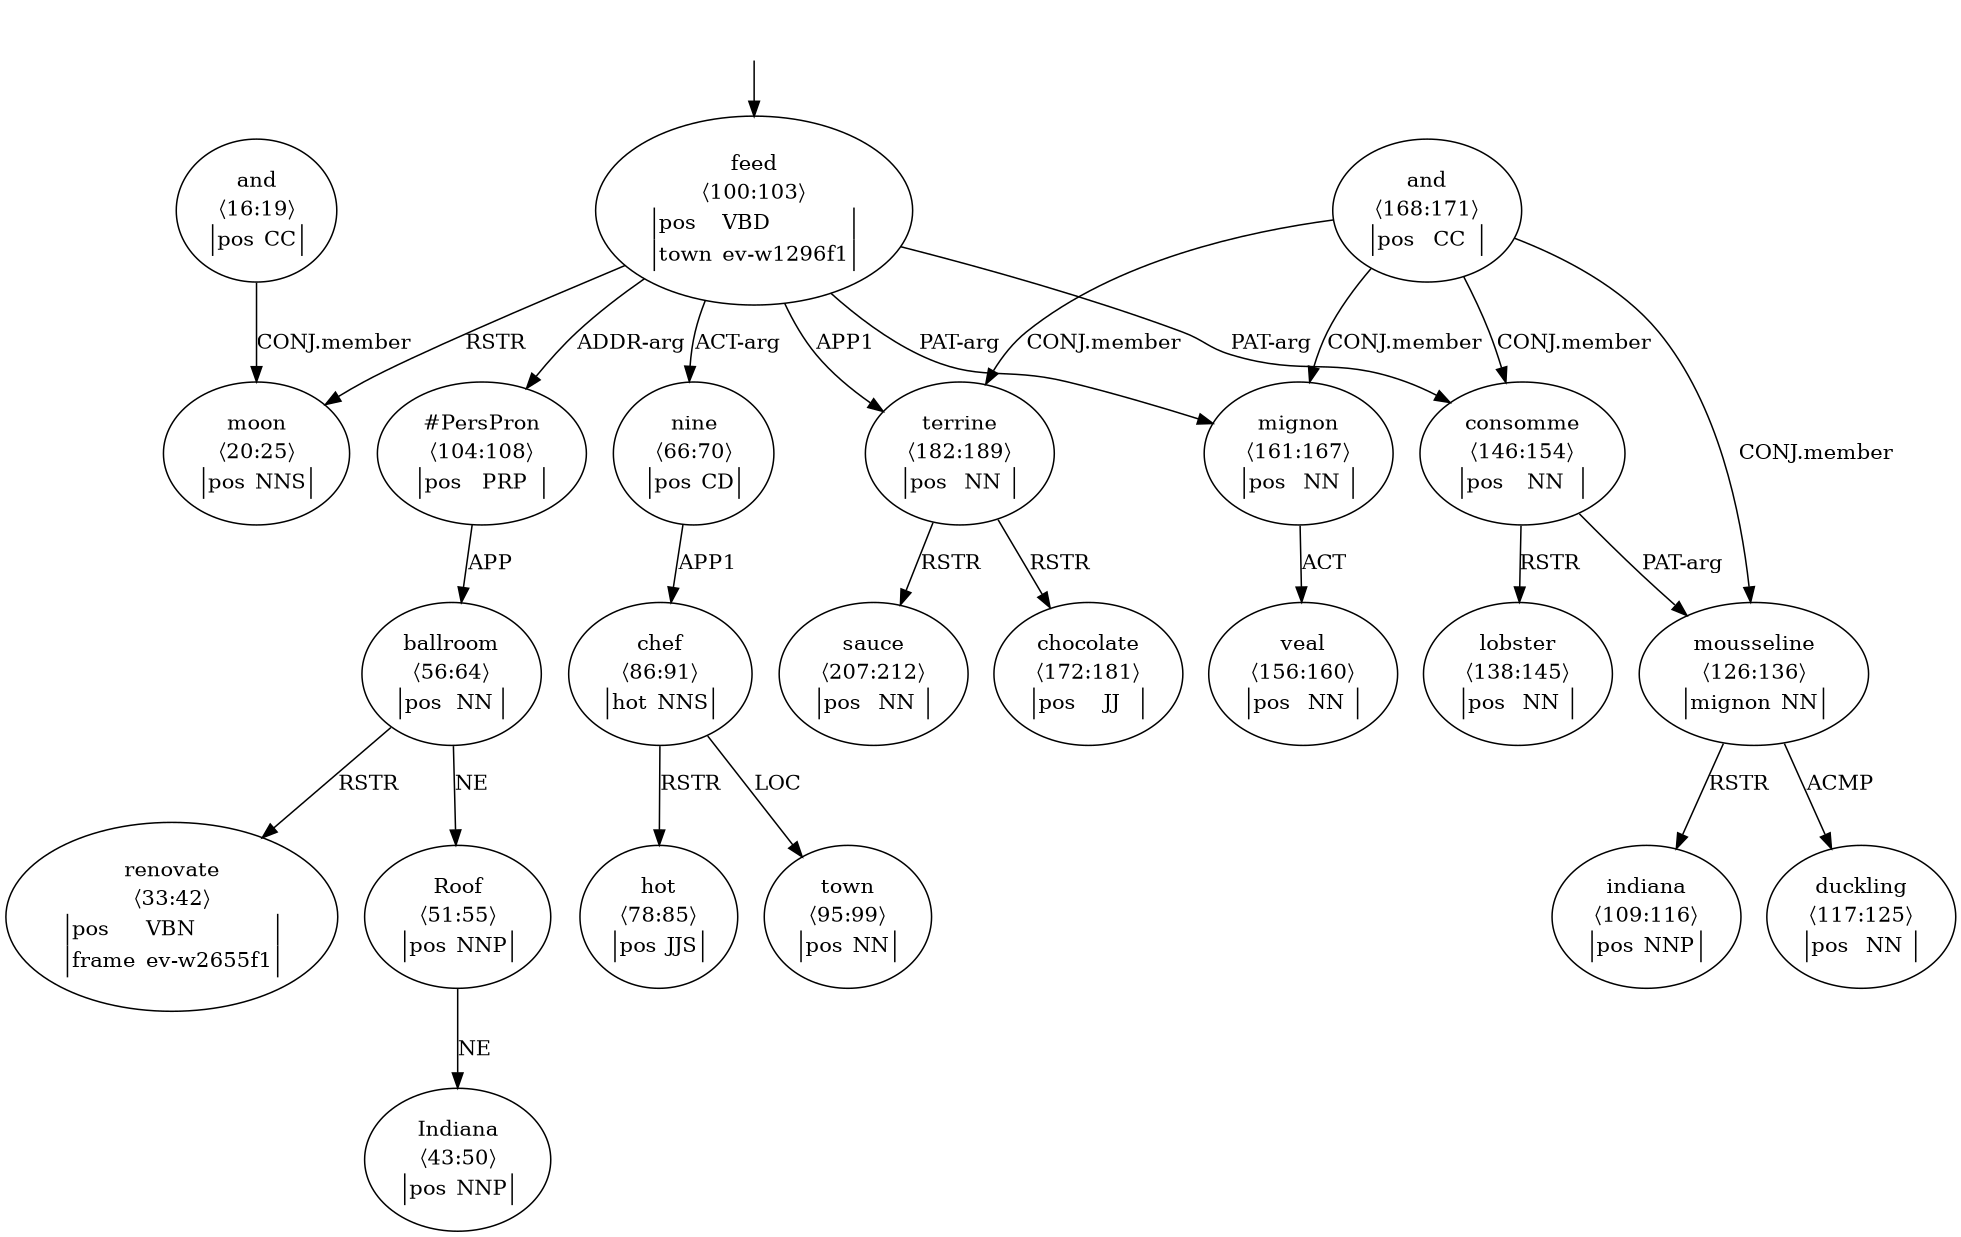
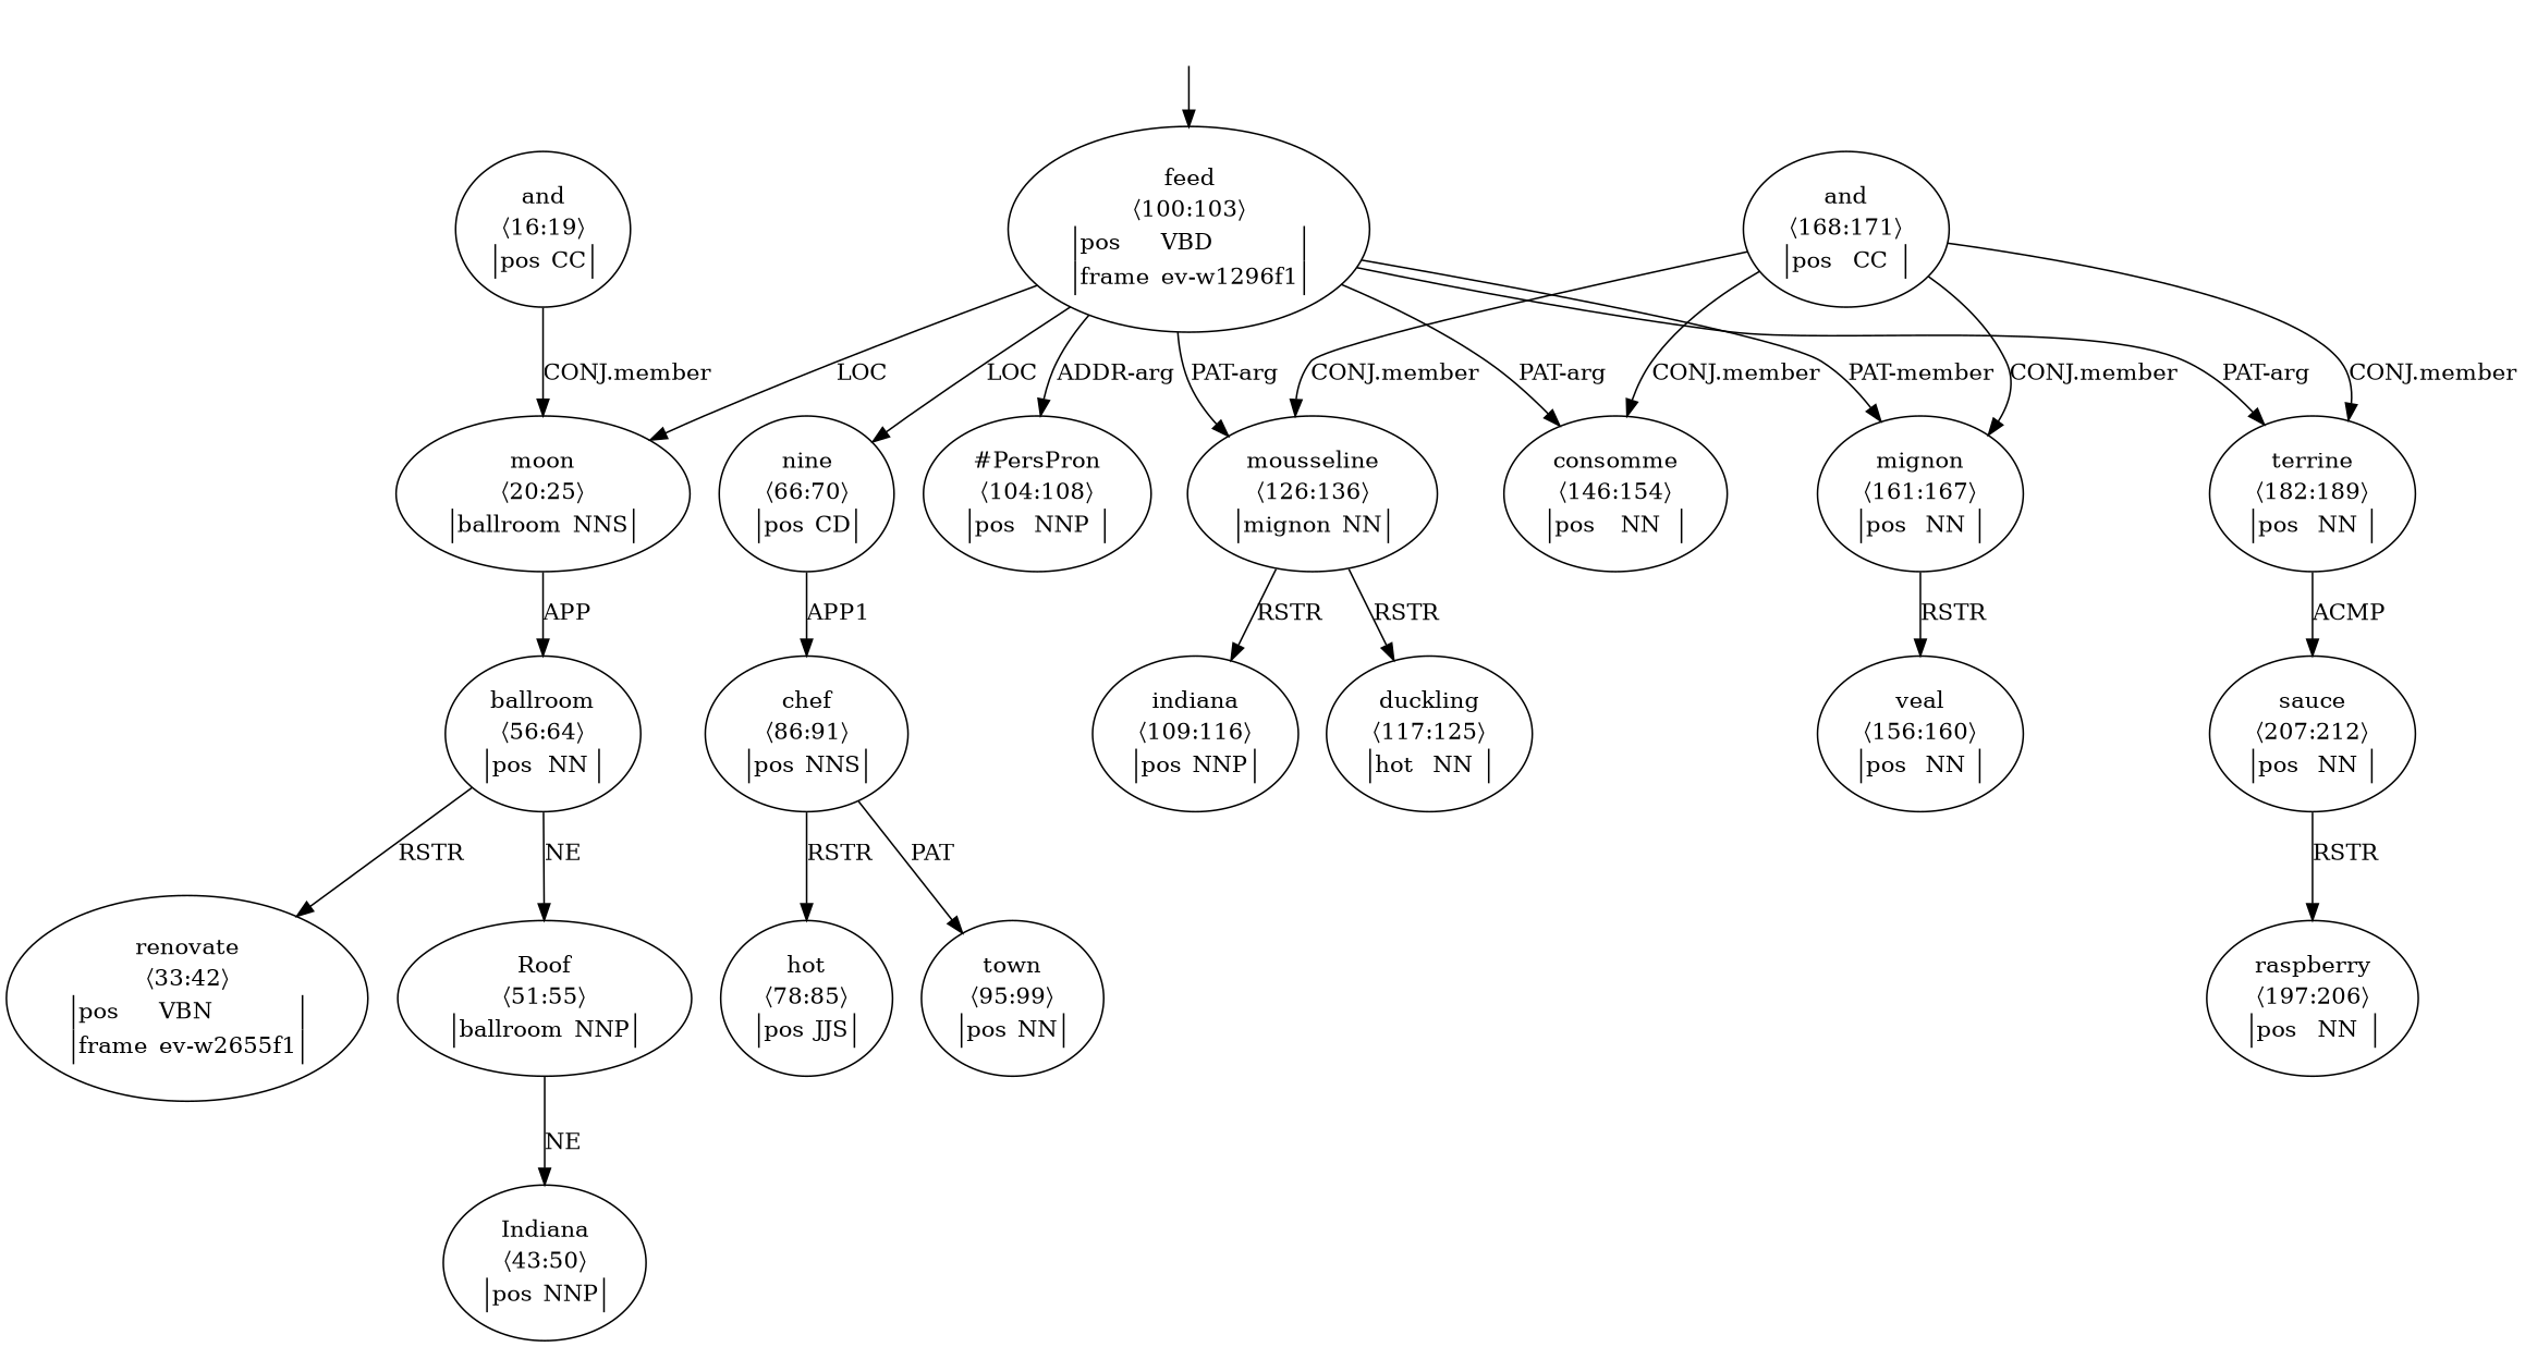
  digraph {
    top [style=invis]
-   n2 [label=<<table align="center" border="0" cellspacing="0"><tr><td colspan="2">feed</td></tr><tr><td colspan="2">〈100:103〉</td></tr><tr><td sides="l" border="1" align="left">pos</td><td sides="r" border="1" align="left">VBD</td></tr><tr><td sides="l" border="1" align="left">town</td><td sides="r" border="1" align="left">ev-w1296f1</td></tr></table>>]
-   n3 [label=<<table align="center" border="0" cellspacing="0"><tr><td colspan="2">moon</td></tr><tr><td colspan="2">〈20:25〉</td></tr><tr><td sides="l" border="1" align="left">pos</td><td sides="r" border="1" align="left">NNS</td></tr></table>>]
+   n2 [label=<<table align="center" border="0" cellspacing="0"><tr><td colspan="2">feed</td></tr><tr><td colspan="2">〈100:103〉</td></tr><tr><td sides="l" border="1" align="left">pos</td><td sides="r" border="1" align="left">VBD</td></tr><tr><td sides="l" border="1" align="left">frame</td><td sides="r" border="1" align="left">ev-w1296f1</td></tr></table>>]
+   n3 [label=<<table align="center" border="0" cellspacing="0"><tr><td colspan="2">moon</td></tr><tr><td colspan="2">〈20:25〉</td></tr><tr><td sides="l" border="1" align="left">ballroom</td><td sides="r" border="1" align="left">NNS</td></tr></table>>]
    n4 [label=<<table align="center" border="0" cellspacing="0"><tr><td colspan="2">nine</td></tr><tr><td colspan="2">〈66:70〉</td></tr><tr><td sides="l" border="1" align="left">pos</td><td sides="r" border="1" align="left">CD</td></tr></table>>]
-   n5 [label=<<table align="center" border="0" cellspacing="0"><tr><td colspan="2">#PersPron</td></tr><tr><td colspan="2">〈104:108〉</td></tr><tr><td sides="l" border="1" align="left">pos</td><td sides="r" border="1" align="left">PRP</td></tr></table>>]
+   n5 [label=<<table align="center" border="0" cellspacing="0"><tr><td colspan="2">#PersPron</td></tr><tr><td colspan="2">〈104:108〉</td></tr><tr><td sides="l" border="1" align="left">pos</td><td sides="r" border="1" align="left">NNP</td></tr></table>>]
    n6 [label=<<table align="center" border="0" cellspacing="0"><tr><td colspan="2">mousseline</td></tr><tr><td colspan="2">〈126:136〉</td></tr><tr><td sides="l" border="1" align="left">mignon</td><td sides="r" border="1" align="left">NN</td></tr></table>>]
    n7 [label=<<table align="center" border="0" cellspacing="0"><tr><td colspan="2">consomme</td></tr><tr><td colspan="2">〈146:154〉</td></tr><tr><td sides="l" border="1" align="left">pos</td><td sides="r" border="1" align="left">NN</td></tr></table>>]
    n8 [label=<<table align="center" border="0" cellspacing="0"><tr><td colspan="2">mignon</td></tr><tr><td colspan="2">〈161:167〉</td></tr><tr><td sides="l" border="1" align="left">pos</td><td sides="r" border="1" align="left">NN</td></tr></table>>]
    n9 [label=<<table align="center" border="0" cellspacing="0"><tr><td colspan="2">terrine</td></tr><tr><td colspan="2">〈182:189〉</td></tr><tr><td sides="l" border="1" align="left">pos</td><td sides="r" border="1" align="left">NN</td></tr></table>>]
    n10 [label=<<table align="center" border="0" cellspacing="0"><tr><td colspan="2">ballroom</td></tr><tr><td colspan="2">〈56:64〉</td></tr><tr><td sides="l" border="1" align="left">pos</td><td sides="r" border="1" align="left">NN</td></tr></table>>]
-   n11 [label=<<table align="center" border="0" cellspacing="0"><tr><td colspan="2">chef</td></tr><tr><td colspan="2">〈86:91〉</td></tr><tr><td sides="l" border="1" align="left">hot</td><td sides="r" border="1" align="left">NNS</td></tr></table>>]
+   n11 [label=<<table align="center" border="0" cellspacing="0"><tr><td colspan="2">chef</td></tr><tr><td colspan="2">〈86:91〉</td></tr><tr><td sides="l" border="1" align="left">pos</td><td sides="r" border="1" align="left">NNS</td></tr></table>>]
    n12 [label=<<table align="center" border="0" cellspacing="0"><tr><td colspan="2">indiana</td></tr><tr><td colspan="2">〈109:116〉</td></tr><tr><td sides="l" border="1" align="left">pos</td><td sides="r" border="1" align="left">NNP</td></tr></table>>]
-   n13 [label=<<table align="center" border="0" cellspacing="0"><tr><td colspan="2">duckling</td></tr><tr><td colspan="2">〈117:125〉</td></tr><tr><td sides="l" border="1" align="left">pos</td><td sides="r" border="1" align="left">NN</td></tr></table>>]
-   n14 [label=<<table align="center" border="0" cellspacing="0"><tr><td colspan="2">lobster</td></tr><tr><td colspan="2">〈138:145〉</td></tr><tr><td sides="l" border="1" align="left">pos</td><td sides="r" border="1" align="left">NN</td></tr></table>>]
+   n13 [label=<<table align="center" border="0" cellspacing="0"><tr><td colspan="2">duckling</td></tr><tr><td colspan="2">〈117:125〉</td></tr><tr><td sides="l" border="1" align="left">hot</td><td sides="r" border="1" align="left">NN</td></tr></table>>]
    n15 [label=<<table align="center" border="0" cellspacing="0"><tr><td colspan="2">veal</td></tr><tr><td colspan="2">〈156:160〉</td></tr><tr><td sides="l" border="1" align="left">pos</td><td sides="r" border="1" align="left">NN</td></tr></table>>]
-   n16 [label=<<table align="center" border="0" cellspacing="0"><tr><td colspan="2">chocolate</td></tr><tr><td colspan="2">〈172:181〉</td></tr><tr><td sides="l" border="1" align="left">pos</td><td sides="r" border="1" align="left">JJ</td></tr></table>>]
    n17 [label=<<table align="center" border="0" cellspacing="0"><tr><td colspan="2">sauce</td></tr><tr><td colspan="2">〈207:212〉</td></tr><tr><td sides="l" border="1" align="left">pos</td><td sides="r" border="1" align="left">NN</td></tr></table>>]
    n18 [label=<<table align="center" border="0" cellspacing="0"><tr><td colspan="2">renovate</td></tr><tr><td colspan="2">〈33:42〉</td></tr><tr><td sides="l" border="1" align="left">pos</td><td sides="r" border="1" align="left">VBN</td></tr><tr><td sides="l" border="1" align="left">frame</td><td sides="r" border="1" align="left">ev-w2655f1</td></tr></table>>]
-   n19 [label=<<table align="center" border="0" cellspacing="0"><tr><td colspan="2">Roof</td></tr><tr><td colspan="2">〈51:55〉</td></tr><tr><td sides="l" border="1" align="left">pos</td><td sides="r" border="1" align="left">NNP</td></tr></table>>]
+   n19 [label=<<table align="center" border="0" cellspacing="0"><tr><td colspan="2">Roof</td></tr><tr><td colspan="2">〈51:55〉</td></tr><tr><td sides="l" border="1" align="left">ballroom</td><td sides="r" border="1" align="left">NNP</td></tr></table>>]
    n20 [label=<<table align="center" border="0" cellspacing="0"><tr><td colspan="2">and</td></tr><tr><td colspan="2">〈16:19〉</td></tr><tr><td sides="l" border="1" align="left">pos</td><td sides="r" border="1" align="left">CC</td></tr></table>>]
    n21 [label=<<table align="center" border="0" cellspacing="0"><tr><td colspan="2">Indiana</td></tr><tr><td colspan="2">〈43:50〉</td></tr><tr><td sides="l" border="1" align="left">pos</td><td sides="r" border="1" align="left">NNP</td></tr></table>>]
    n22 [label=<<table align="center" border="0" cellspacing="0"><tr><td colspan="2">hot</td></tr><tr><td colspan="2">〈78:85〉</td></tr><tr><td sides="l" border="1" align="left">pos</td><td sides="r" border="1" align="left">JJS</td></tr></table>>]
    n23 [label=<<table align="center" border="0" cellspacing="0"><tr><td colspan="2">town</td></tr><tr><td colspan="2">〈95:99〉</td></tr><tr><td sides="l" border="1" align="left">pos</td><td sides="r" border="1" align="left">NN</td></tr></table>>]
    n24 [label=<<table align="center" border="0" cellspacing="0"><tr><td colspan="2">and</td></tr><tr><td colspan="2">〈168:171〉</td></tr><tr><td sides="l" border="1" align="left">pos</td><td sides="r" border="1" align="left">CC</td></tr></table>>]
+   n25 [label=<<table align="center" border="0" cellspacing="0"><tr><td colspan="2">raspberry</td></tr><tr><td colspan="2">〈197:206〉</td></tr><tr><td sides="l" border="1" align="left">pos</td><td sides="r" border="1" align="left">NN</td></tr></table>>]
    top -> n2
-   n2 -> n3 [label=RSTR]
-   n2 -> n4 [label="ACT-arg"]
+   n2 -> n3 [label=LOC]
+   n2 -> n4 [label=LOC]
    n2 -> n5 [label="ADDR-arg"]
-   n7 -> n6 [label="PAT-arg"]
+   n2 -> n6 [label="PAT-arg"]
    n2 -> n7 [label="PAT-arg"]
-   n2 -> n8 [label="PAT-arg"]
-   n2 -> n9 [label=APP1]
-   n5 -> n10 [label=APP]
+   n2 -> n8 [label="PAT-member"]
+   n2 -> n9 [label="PAT-arg"]
+   n3 -> n10 [label=APP]
    n4 -> n11 [label=APP1]
    n6 -> n12 [label=RSTR]
-   n6 -> n13 [label=ACMP]
-   n7 -> n14 [label=RSTR]
-   n8 -> n15 [label=ACT]
-   n9 -> n16 [label=RSTR]
-   n9 -> n17 [label=RSTR]
+   n6 -> n13 [label=RSTR]
+   n8 -> n15 [label=RSTR]
+   n9 -> n17 [label=ACMP]
    n10 -> n18 [label=RSTR]
    n10 -> n19 [label=NE]
    n11 -> n22 [label=RSTR]
-   n11 -> n23 [label=LOC]
+   n11 -> n23 [label=PAT]
+   n17 -> n25 [label=RSTR]
    n19 -> n21 [label=NE]
    n20 -> n3 [label="CONJ.member"]
    n24 -> n6 [label="CONJ.member"]
    n24 -> n7 [label="CONJ.member"]
    n24 -> n8 [label="CONJ.member"]
    n24 -> n9 [label="CONJ.member"]
  }
